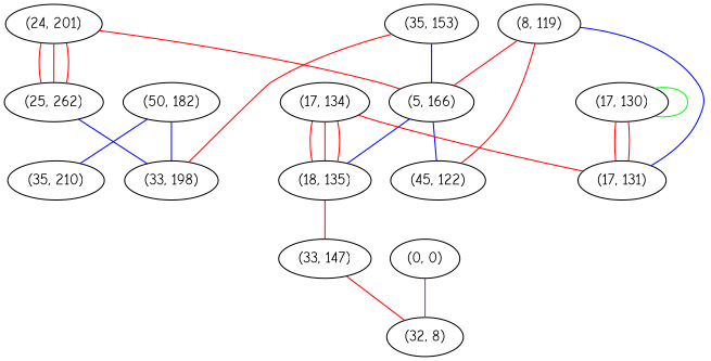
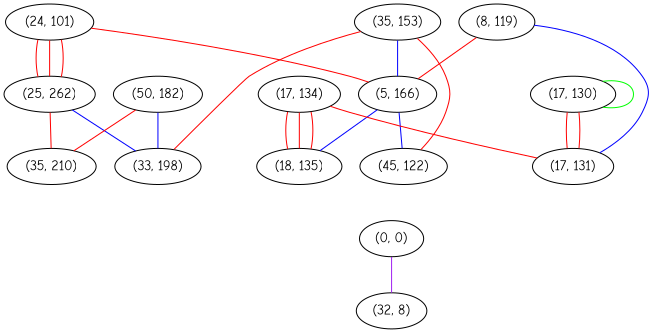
  graph {
    fontname="Comic Neue"
    node [fontname="Comic Neue"]
    edge [color=red fontname="Comic Neue" weight=1]
    n1 [label="(25, 262)"]
-   "(24, 201)"
+   "(24, 201)" [label="(24, 101)"]
    "(5, 166)"
    "(35, 210)"
    "(33, 198)"
    "(18, 135)"
    "(45, 122)"
    "(50, 182)"
    "(17, 134)"
    "(17, 131)"
-   "(33, 147)"
    "(35, 153)"
    "(32, 8)"
    "(8, 119)"
    "(0, 0)"
    "(17, 130)"
+   n1 -- "(35, 210)"
    n1 -- "(33, 198)" [color=blue weight=3]
    "(24, 201)" -- n1
    "(24, 201)" -- n1
    "(24, 201)" -- n1
    "(24, 201)" -- "(5, 166)"
    "(5, 166)" -- "(18, 135)" [color=blue weight=3]
    "(5, 166)" -- "(45, 122)" [color=blue weight=3]
-   "(18, 135)" -- "(33, 147)"
-   "(50, 182)" -- "(35, 210)" [color=blue]
+   "(50, 182)" -- "(35, 210)"
    "(50, 182)" -- "(33, 198)" [color=blue weight=3]
    "(17, 134)" -- "(18, 135)"
    "(17, 134)" -- "(18, 135)"
    "(17, 134)" -- "(18, 135)"
    "(17, 134)" -- "(17, 131)"
-   "(33, 147)" -- "(32, 8)"
    "(35, 153)" -- "(5, 166)" [color=blue weight=3]
    "(35, 153)" -- "(33, 198)"
-   "(8, 119)" -- "(45, 122)"
+   "(35, 153)" -- "(45, 122)"
    "(8, 119)" -- "(5, 166)" [weight=3]
    "(8, 119)" -- "(17, 131)" [color=blue]
    "(0, 0)" -- "(32, 8)" [color=purple weight=4]
    "(17, 130)" -- "(17, 131)"
    "(17, 130)" -- "(17, 131)"
    "(17, 130)" -- "(17, 130)" [color=green weight=2]
  }
